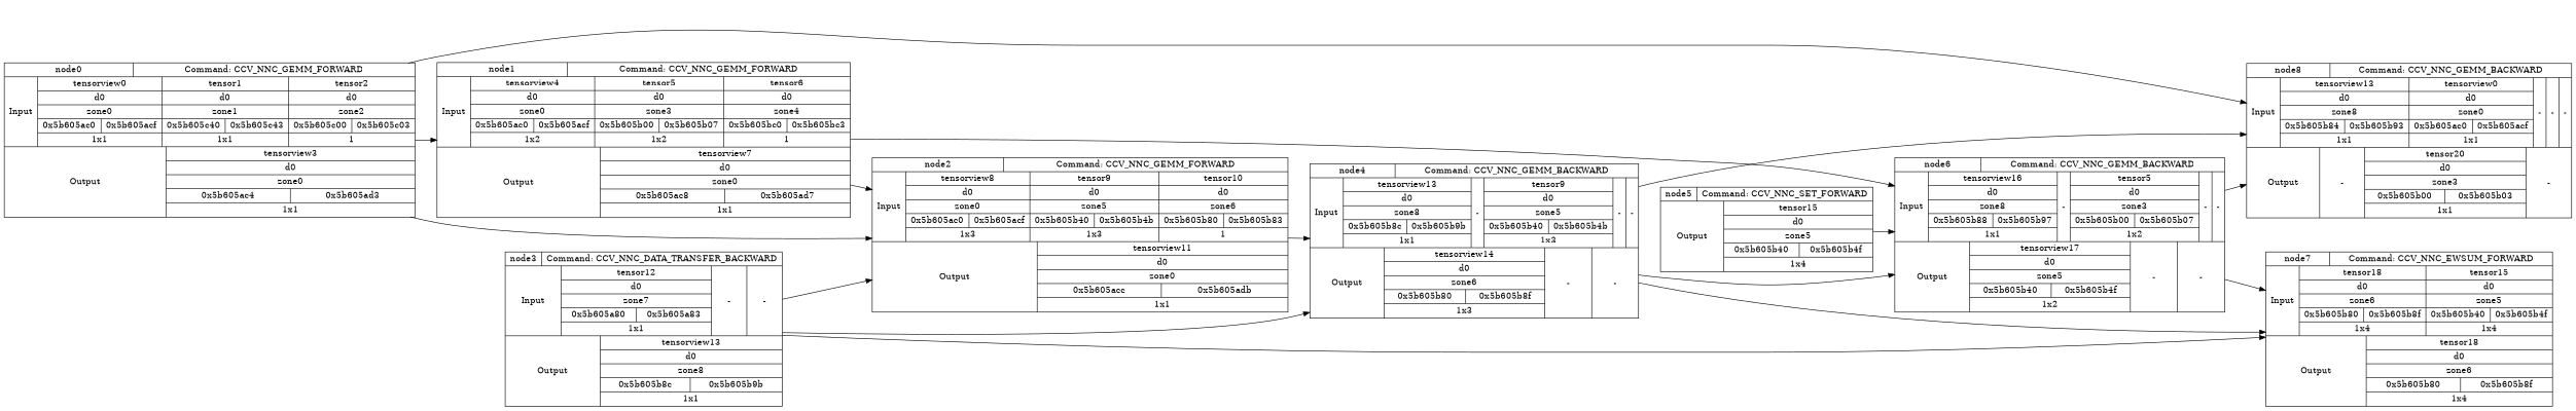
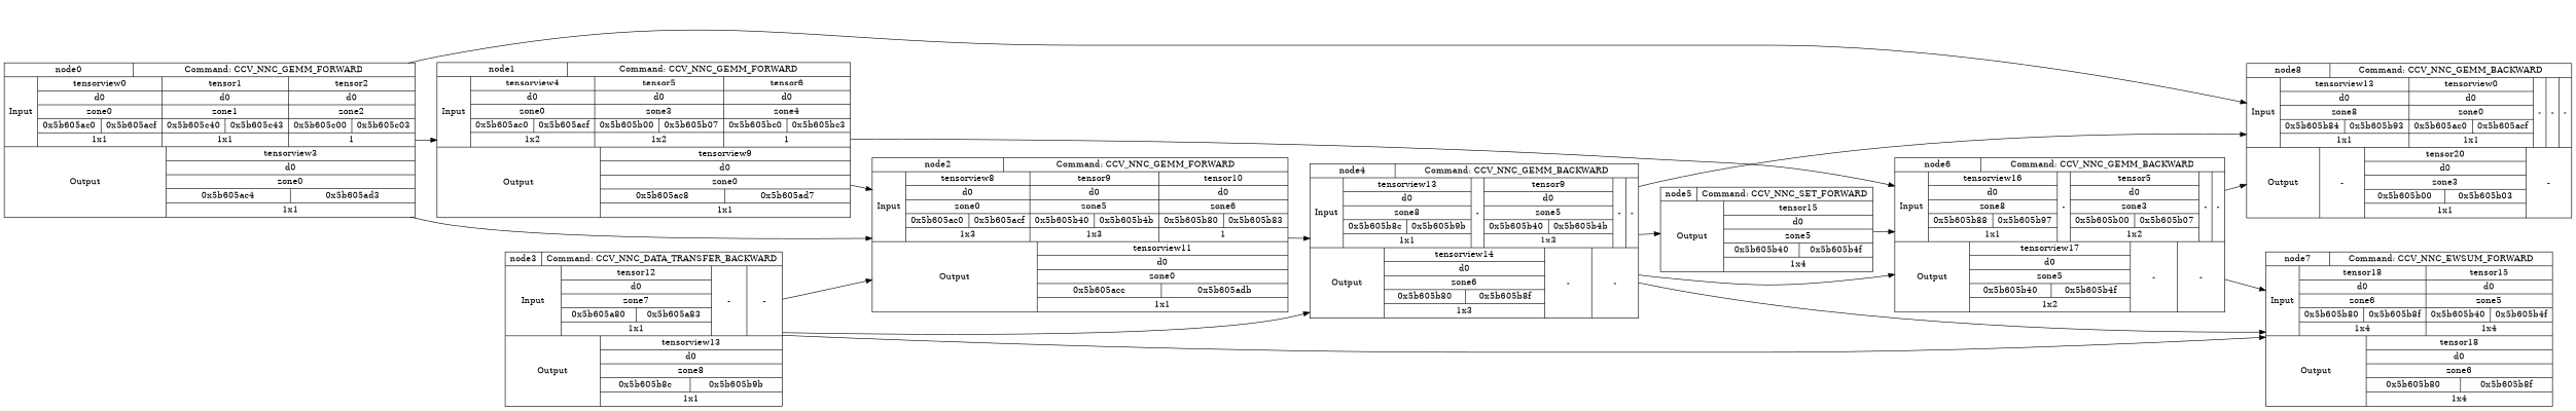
  digraph {
    compound=true
    rankdir=LR
    node [shape=record]
    n1 [label="{node0|Command: CCV_NNC_GEMM_FORWARD}|{Input|{tensorview0|d0|zone0|{0x5b605ac0|0x5b605acf}|1x1}|{tensor1|d0|zone1|{0x5b605c40|0x5b605c43}|1x1}|{tensor2|d0|zone2|{0x5b605c00|0x5b605c03}|1}}|{Output|{tensorview3|d0|zone0|{0x5b605ac4|0x5b605ad3}|1x1}}"]
-   n2 [label="{node1|Command: CCV_NNC_GEMM_FORWARD}|{Input|{tensorview4|d0|zone0|{0x5b605ac0|0x5b605acf}|1x2}|{tensor5|d0|zone3|{0x5b605b00|0x5b605b07}|1x2}|{tensor6|d0|zone4|{0x5b605bc0|0x5b605bc3}|1}}|{Output|{tensorview7|d0|zone0|{0x5b605ac8|0x5b605ad7}|1x1}}"]
+   n2 [label="{node1|Command: CCV_NNC_GEMM_FORWARD}|{Input|{tensorview4|d0|zone0|{0x5b605ac0|0x5b605acf}|1x2}|{tensor5|d0|zone3|{0x5b605b00|0x5b605b07}|1x2}|{tensor6|d0|zone4|{0x5b605bc0|0x5b605bc3}|1}}|{Output|{tensorview9|d0|zone0|{0x5b605ac8|0x5b605ad7}|1x1}}"]
    n3 [label="{node2|Command: CCV_NNC_GEMM_FORWARD}|{Input|{tensorview8|d0|zone0|{0x5b605ac0|0x5b605acf}|1x3}|{tensor9|d0|zone5|{0x5b605b40|0x5b605b4b}|1x3}|{tensor10|d0|zone6|{0x5b605b80|0x5b605b83}|1}}|{Output|{tensorview11|d0|zone0|{0x5b605acc|0x5b605adb}|1x1}}"]
    n4 [label="{node8|Command: CCV_NNC_GEMM_BACKWARD}|{Input|{tensorview13|d0|zone8|{0x5b605b84|0x5b605b93}|1x1}|{tensorview0|d0|zone0|{0x5b605ac0|0x5b605acf}|1x1}|-|-|-}|{Output|-|{tensor20|d0|zone3|{0x5b605b00|0x5b605b03}|1x1}|-}"]
    n5 [label="{node6|Command: CCV_NNC_GEMM_BACKWARD}|{Input|{tensorview16|d0|zone8|{0x5b605b88|0x5b605b97}|1x1}|-|{tensor5|d0|zone3|{0x5b605b00|0x5b605b07}|1x2}|-|-}|{Output|{tensorview17|d0|zone5|{0x5b605b40|0x5b605b4f}|1x2}|-|-}"]
    n6 [label="{node4|Command: CCV_NNC_GEMM_BACKWARD}|{Input|{tensorview13|d0|zone8|{0x5b605b8c|0x5b605b9b}|1x1}|-|{tensor9|d0|zone5|{0x5b605b40|0x5b605b4b}|1x3}|-|-}|{Output|{tensorview14|d0|zone6|{0x5b605b80|0x5b605b8f}|1x3}|-|-}"]
    n7 [label="{node7|Command: CCV_NNC_EWSUM_FORWARD}|{Input|{tensor18|d0|zone6|{0x5b605b80|0x5b605b8f}|1x4}|{tensor15|d0|zone5|{0x5b605b40|0x5b605b4f}|1x4}}|{Output|{tensor18|d0|zone6|{0x5b605b80|0x5b605b8f}|1x4}}"]
    n8 [label="{node3|Command: CCV_NNC_DATA_TRANSFER_BACKWARD}|{Input|{tensor12|d0|zone7|{0x5b605a80|0x5b605a83}|1x1}|-|-}|{Output|{tensorview13|d0|zone8|{0x5b605b8c|0x5b605b9b}|1x1}}"]
    n9 [label="{node5|Command: CCV_NNC_SET_FORWARD}|{Output|{tensor15|d0|zone5|{0x5b605b40|0x5b605b4f}|1x4}}"]
    n1 -> n2
    n1 -> n3
    n1 -> n4
    n2 -> n3
    n2 -> n5
    n3 -> n6
    n5 -> n4
    n5 -> n7
    n6 -> n4
    n6 -> n5
    n6 -> n7
+   n6 -> n9
    n8 -> n3
    n8 -> n6
    n8 -> n7
    n9 -> n5
  }
